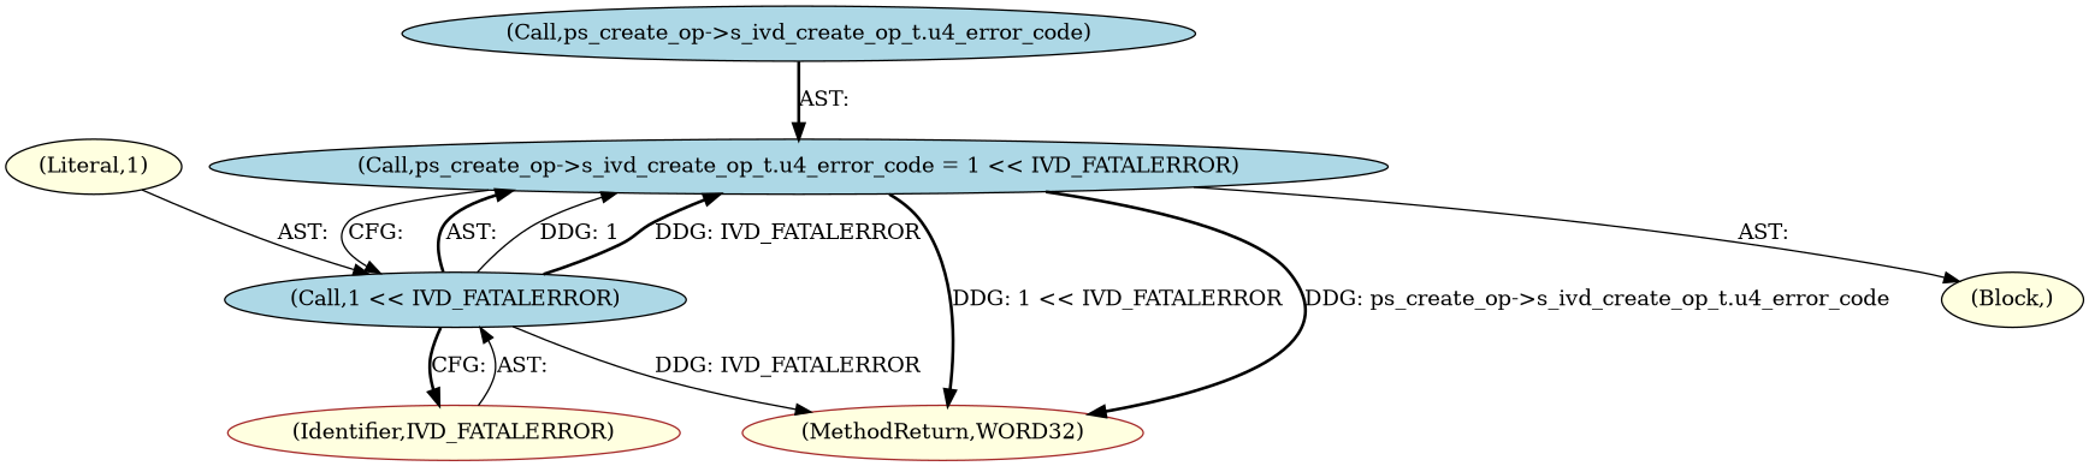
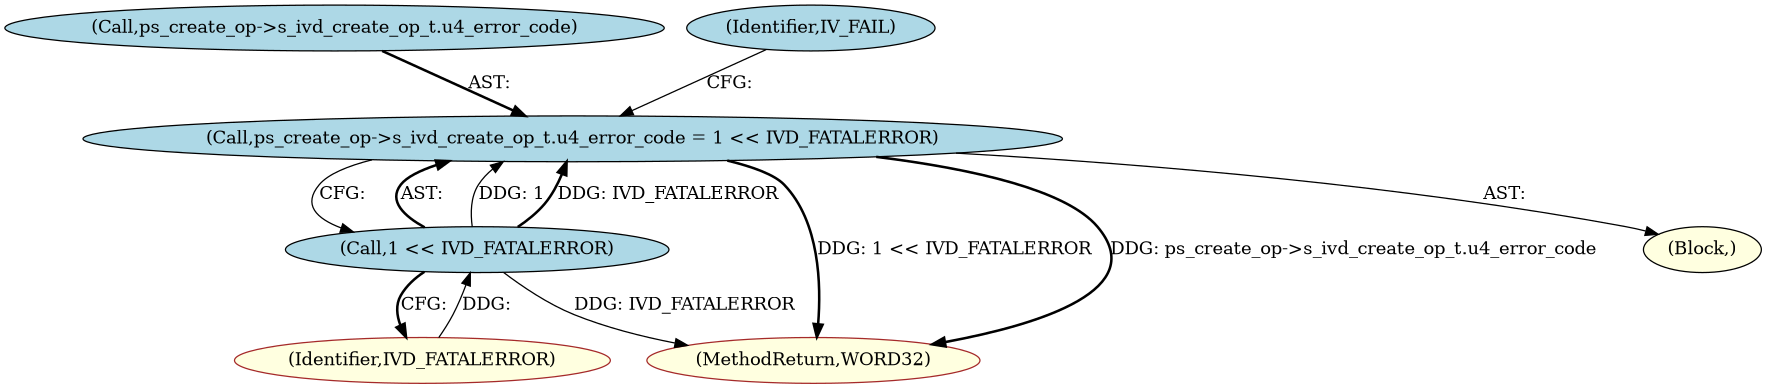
  digraph {
    node [color=black fillcolor=lightblue style=filled]
    edge [style=solid]
    n1 [label="(Call,ps_create_op->s_ivd_create_op_t.u4_error_code = 1 << IVD_FATALERROR)"]
    n2 [label="(Call,1 << IVD_FATALERROR)"]
    n3 [color=brown fillcolor=lightyellow label="(MethodReturn,WORD32)"]
    n4 [fillcolor=lightyellow label="(Block,)"]
    n5 [color=brown fillcolor=lightyellow label="(Identifier,IVD_FATALERROR)"]
-   n6 [fillcolor=lightyellow label="(Literal,1)"]
    n7 [label="(Call,ps_create_op->s_ivd_create_op_t.u4_error_code)"]
+   n8 [label="(Identifier,IV_FAIL)"]
    n1 -> n2 [label="CFG: "]
    n1 -> n3 [label="DDG: 1 << IVD_FATALERROR" style=bold]
    n1 -> n3 [label="DDG: ps_create_op->s_ivd_create_op_t.u4_error_code" style=bold]
    n1 -> n4 [label="AST: "]
    n2 -> n1 [label="AST: " style=bold]
    n2 -> n1 [label="DDG: 1"]
    n2 -> n1 [label="DDG: IVD_FATALERROR" style=bold]
    n2 -> n3 [label="DDG: IVD_FATALERROR"]
    n2 -> n5 [label="CFG: " style=bold]
-   n5 -> n2 [label="AST: "]
-   n6 -> n2 [label="AST: "]
+   n5 -> n2 [label="DDG: "]
    n7 -> n1 [label="AST: " style=bold]
+   n8 -> n1 [label="CFG: "]
  }
